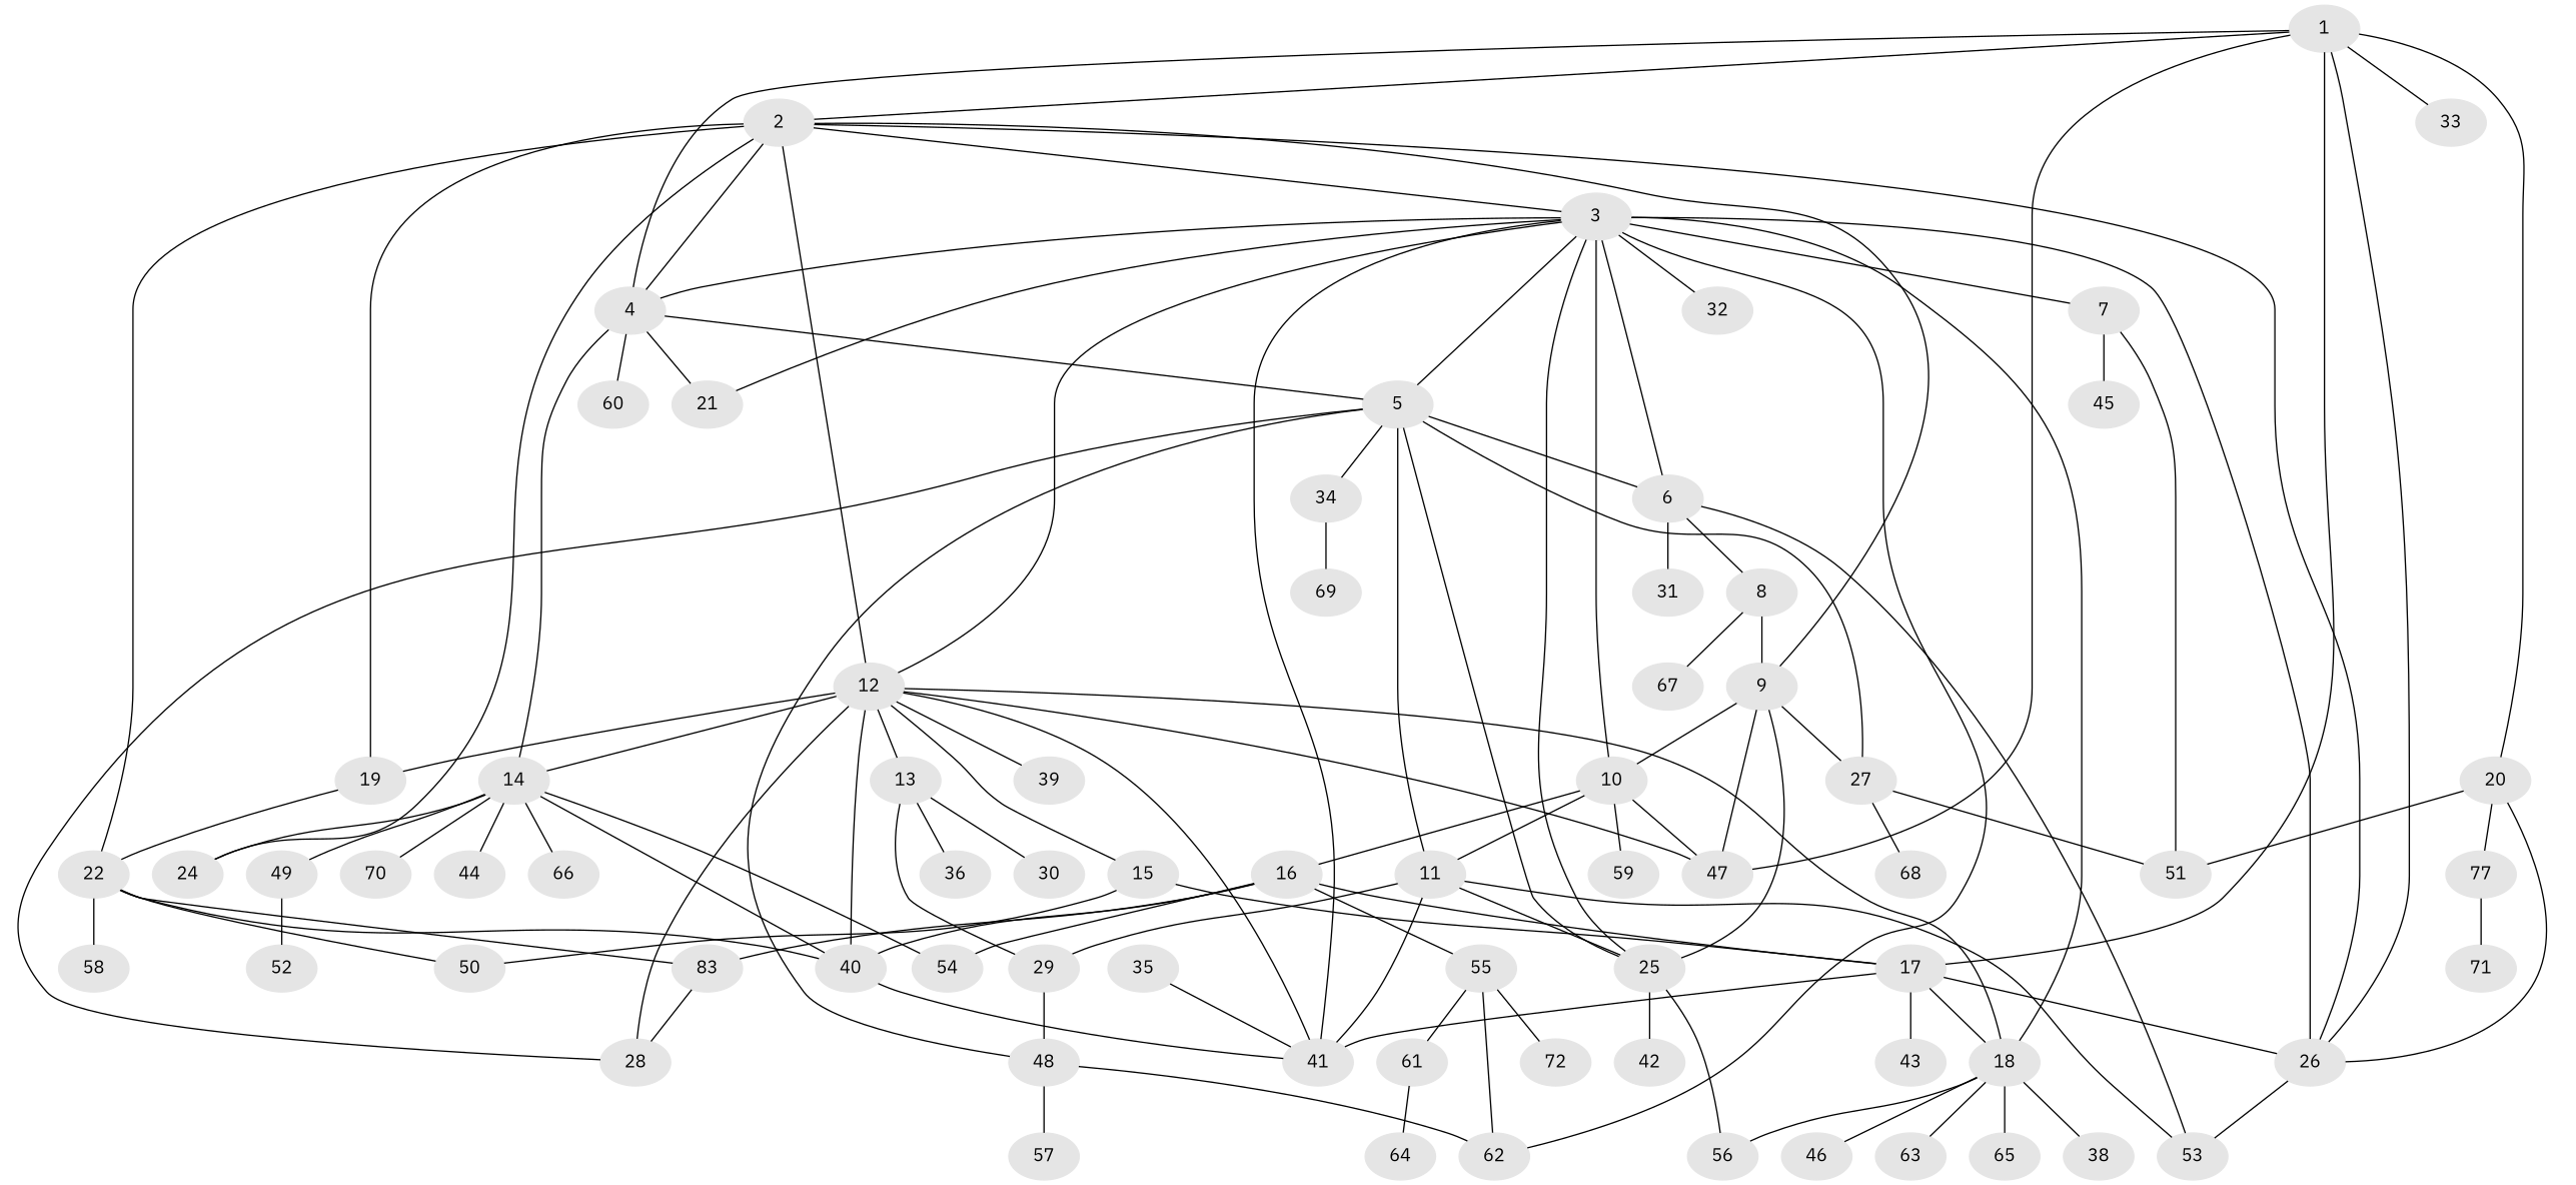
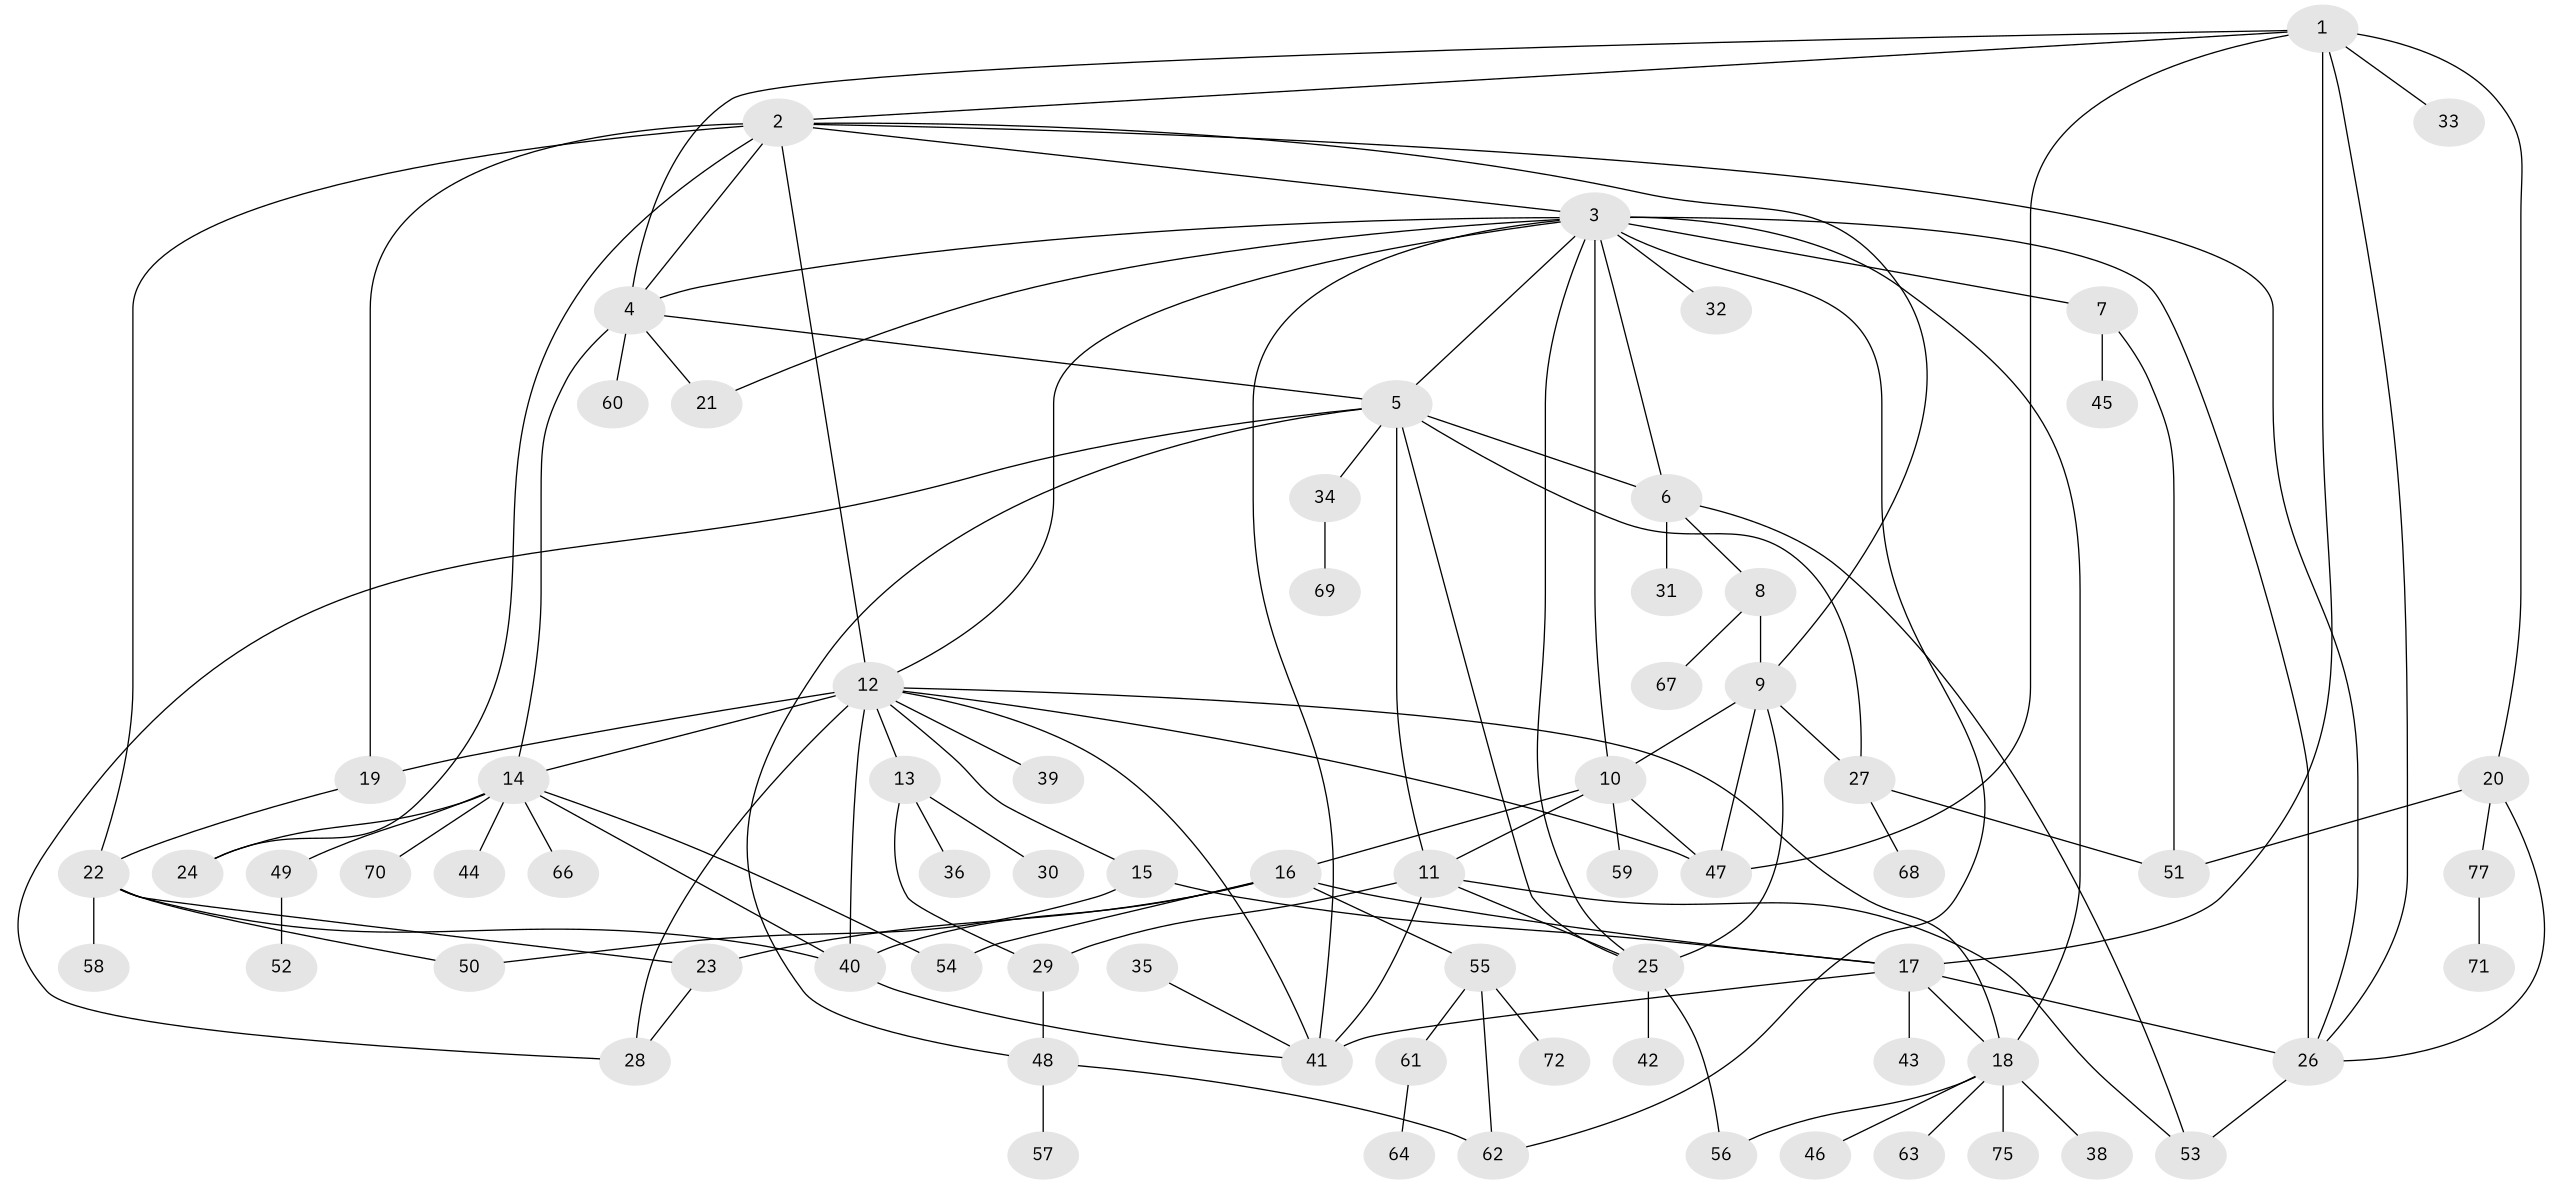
  graph {
    fontname="IBM Plex Sans"
    node [color=gray90 fontname="IBM Plex Sans" style=filled]
    edge [fontname="IBM Plex Sans" weight=1.0]
    1
    2
    4
    17
    20
    26
    33
    47
    3
    9
    12
    19
    22
    24
    5
    21
    14
    60
    7
    45
    51
    18
    41
    43
    n25 [label=77]
    53
    6
    10
    25
    32
    62
    27
    28
    13
    15
    39
    40
    50
-   23 [label=83]
+   23
    58
    11
    34
    48
    8
    31
    16
    59
    38
    46
    56
    63
-   65
+   65 [label=75]
    42
    49
    52
    44
    66
    70
    54
    29
    68
    69
    57
    67
    55
    30
    36
    35
    61
    72
    71
    64
    1 -- 2
    1 -- 4
    1 -- 17 [weight=5.0]
    1 -- 20
    1 -- 26
    1 -- 33
    1 -- 47
    2 -- 4
    2 -- 26
    2 -- 3 [weight=2.0]
    2 -- 9
    2 -- 12
    2 -- 19 [weight=2.0]
    2 -- 22
    2 -- 24
    4 -- 5
    4 -- 21
    4 -- 14
    4 -- 60 [weight=2.0]
    17 -- 26 [weight=2.0]
    17 -- 18
    17 -- 41
    17 -- 43
    20 -- 26
    20 -- 51
    20 -- n25
    26 -- 53
    3 -- 4
    3 -- 26
    3 -- 12
    3 -- 5
    3 -- 21
    3 -- 7
    3 -- 18 [weight=2.0]
    3 -- 41
    3 -- 6
    3 -- 10 [weight=10.0]
    3 -- 25
    3 -- 32
    3 -- 62
    9 -- 47
    9 -- 10 [weight=2.0]
    9 -- 25
    9 -- 27
    12 -- 47
    12 -- 19
    12 -- 14
    12 -- 18
    12 -- 41 [weight=2.0]
    12 -- 28 [weight=4.0]
    12 -- 13
    12 -- 15
    12 -- 39
    12 -- 40
    19 -- 22
    22 -- 40
    22 -- 50
    22 -- 23
    22 -- 58
    5 -- 6
    5 -- 25
    5 -- 27
    5 -- 28
    5 -- 11
    5 -- 34
    5 -- 48
    14 -- 24
    14 -- 40
    14 -- 49
    14 -- 44
    14 -- 66
    14 -- 70
    14 -- 54
    7 -- 45
    7 -- 51
    18 -- 38
    18 -- 46
    18 -- 56
    18 -- 63
    18 -- 65
    n25 -- 71
    6 -- 53
    6 -- 8
    6 -- 31
    10 -- 47
    10 -- 11
    10 -- 16
    10 -- 59
    25 -- 56
    25 -- 42 [weight=3.0]
    27 -- 51
    27 -- 68
    13 -- 29
    13 -- 30
    13 -- 36
    15 -- 17
    15 -- 50
    40 -- 41
    23 -- 28
    11 -- 41 [weight=4.0]
    11 -- 53
    11 -- 25
    11 -- 29
    34 -- 69
    48 -- 62
    48 -- 57
    8 -- 9
    8 -- 67
    16 -- 17
    16 -- 40
    16 -- 23
    16 -- 54
    16 -- 55
    49 -- 52
    29 -- 48
    55 -- 62
    55 -- 61
    55 -- 72
    35 -- 41
    61 -- 64
  }
